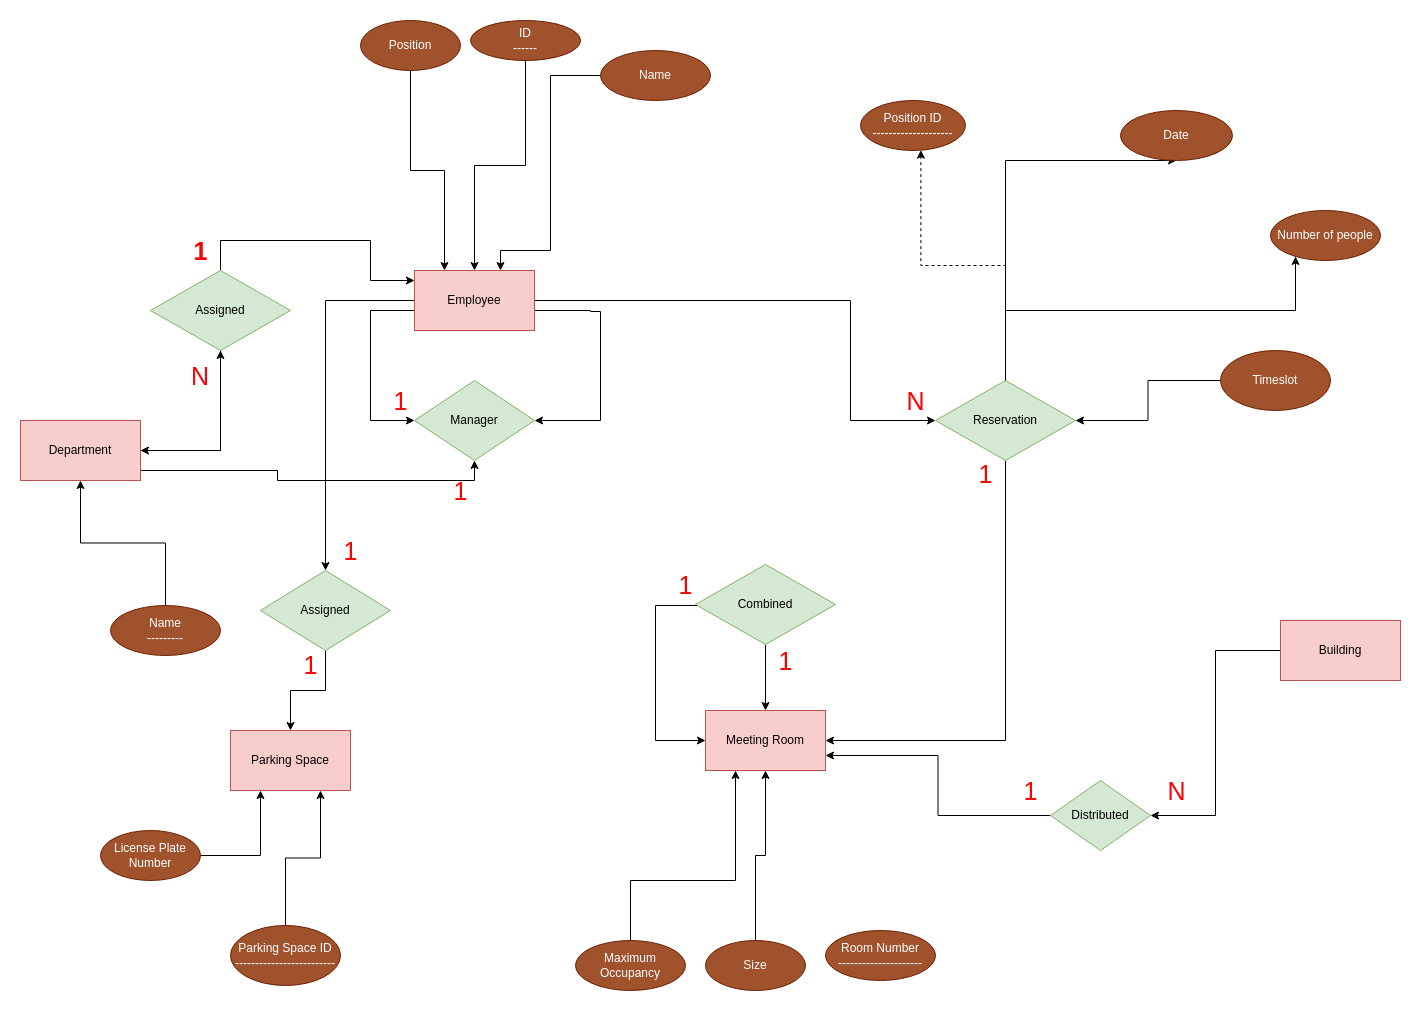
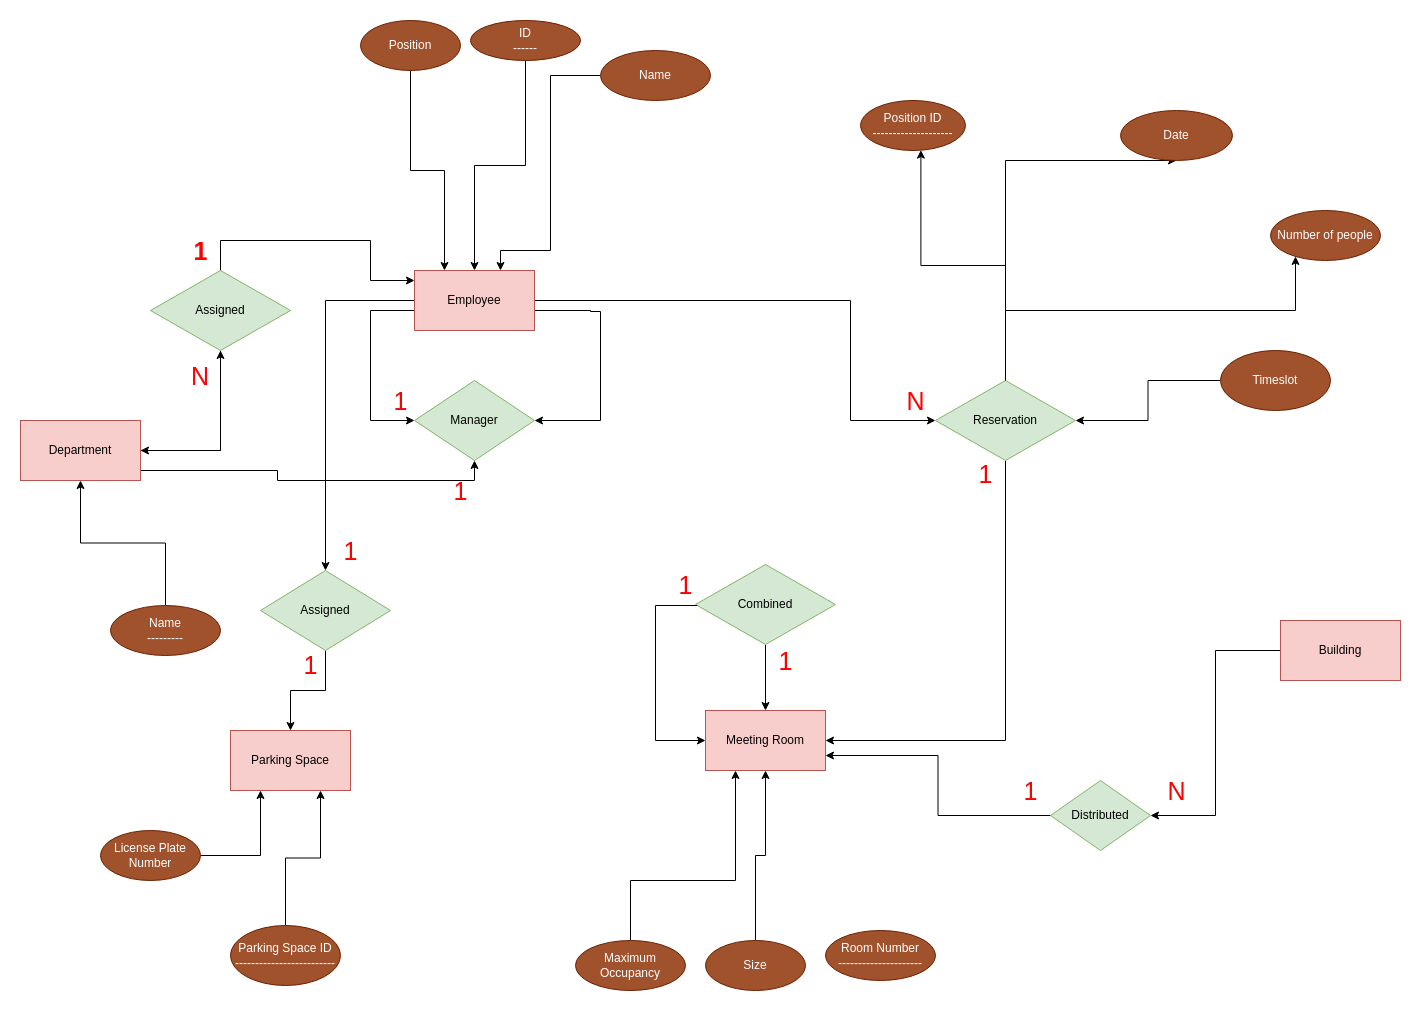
  <mxCell id="0" value="" />
  <mxCell id="1" parent="0" />
  <mxCell id="2" style="edgeStyle=orthogonalEdgeStyle;rounded=0;orthogonalLoop=1;jettySize=auto;html=1;entryX=0;entryY=0.5;entryDx=0;entryDy=0;" parent="1" source="6" target="21" edge="1"><mxGeometry relative="1" as="geometry"><Array as="points"><mxPoint x="370" y="310" /><mxPoint x="370" y="420" /></Array></mxGeometry></mxCell>
  <mxCell id="3" style="edgeStyle=orthogonalEdgeStyle;rounded=0;orthogonalLoop=1;jettySize=auto;html=1;entryX=1;entryY=0.5;entryDx=0;entryDy=0;" parent="1" source="6" target="21" edge="1"><mxGeometry relative="1" as="geometry"><mxPoint x="600" y="440" as="targetPoint" /><Array as="points"><mxPoint x="590" y="310" /><mxPoint x="590" y="311" /><mxPoint x="600" y="311" /><mxPoint x="600" y="420" /></Array></mxGeometry></mxCell>
  <mxCell id="4" style="edgeStyle=orthogonalEdgeStyle;rounded=0;orthogonalLoop=1;jettySize=auto;html=1;entryX=0;entryY=0.5;entryDx=0;entryDy=0;" parent="1" source="6" target="36" edge="1"><mxGeometry relative="1" as="geometry"><Array as="points"><mxPoint x="850" y="300" /><mxPoint x="850" y="420" /></Array></mxGeometry></mxCell>
  <mxCell id="5" style="edgeStyle=orthogonalEdgeStyle;rounded=0;orthogonalLoop=1;jettySize=auto;html=1;entryX=0.5;entryY=0;entryDx=0;entryDy=0;" parent="1" source="6" target="51" edge="1"><mxGeometry relative="1" as="geometry" /></mxCell>
  <mxCell id="6" value="Employee" style="rounded=0;whiteSpace=wrap;html=1;fillColor=#f8cecc;strokeColor=#b85450;" parent="1" vertex="1"><mxGeometry x="414" y="270" width="120" height="60" as="geometry" /></mxCell>
  <mxCell id="7" value="" style="edgeStyle=orthogonalEdgeStyle;rounded=0;orthogonalLoop=1;jettySize=auto;html=1;" parent="1" source="8" target="6" edge="1"><mxGeometry relative="1" as="geometry" /></mxCell>
  <mxCell id="8" value="ID&lt;div&gt;------&lt;/div&gt;" style="ellipse;whiteSpace=wrap;html=1;fillColor=#a0522d;fontColor=#ffffff;strokeColor=#6D1F00;" parent="1" vertex="1"><mxGeometry x="470" y="20" width="110" height="40" as="geometry" /></mxCell>
  <mxCell id="9" style="edgeStyle=orthogonalEdgeStyle;rounded=0;orthogonalLoop=1;jettySize=auto;html=1;" parent="1" source="10" target="6" edge="1"><mxGeometry relative="1" as="geometry"><Array as="points"><mxPoint x="550" y="75" /><mxPoint x="550" y="250" /><mxPoint x="500" y="250" /></Array></mxGeometry></mxCell>
  <mxCell id="10" value="Name" style="ellipse;whiteSpace=wrap;html=1;fillColor=#a0522d;fontColor=#ffffff;strokeColor=#6D1F00;" parent="1" vertex="1"><mxGeometry x="600" y="50" width="110" height="50" as="geometry" /></mxCell>
  <mxCell id="11" value="" style="edgeStyle=orthogonalEdgeStyle;rounded=0;orthogonalLoop=1;jettySize=auto;html=1;entryX=0.25;entryY=0;entryDx=0;entryDy=0;" parent="1" source="12" target="6" edge="1"><mxGeometry relative="1" as="geometry" /></mxCell>
  <mxCell id="12" value="Position" style="ellipse;whiteSpace=wrap;html=1;fillColor=#a0522d;fontColor=#ffffff;strokeColor=#6D1F00;" parent="1" vertex="1"><mxGeometry x="360" y="20" width="100" height="50" as="geometry" /></mxCell>
  <mxCell id="13" style="edgeStyle=orthogonalEdgeStyle;rounded=0;orthogonalLoop=1;jettySize=auto;html=1;entryX=0.5;entryY=1;entryDx=0;entryDy=0;" parent="1" source="15" target="20" edge="1"><mxGeometry relative="1" as="geometry" /></mxCell>
  <mxCell id="14" style="edgeStyle=orthogonalEdgeStyle;rounded=0;orthogonalLoop=1;jettySize=auto;html=1;entryX=0.5;entryY=1;entryDx=0;entryDy=0;" parent="1" source="15" target="21" edge="1"><mxGeometry relative="1" as="geometry"><Array as="points"><mxPoint x="277" y="470" /><mxPoint x="277" y="480" /><mxPoint x="474" y="480" /></Array></mxGeometry></mxCell>
  <mxCell id="15" value="Department" style="rounded=0;whiteSpace=wrap;html=1;fillColor=#f8cecc;strokeColor=#b85450;" parent="1" vertex="1"><mxGeometry x="20" y="420" width="120" height="60" as="geometry" /></mxCell>
  <mxCell id="16" value="" style="edgeStyle=orthogonalEdgeStyle;rounded=0;orthogonalLoop=1;jettySize=auto;html=1;" parent="1" source="17" target="15" edge="1"><mxGeometry relative="1" as="geometry" /></mxCell>
  <mxCell id="17" value="Name&lt;div&gt;---------&lt;/div&gt;" style="ellipse;whiteSpace=wrap;html=1;fillColor=#a0522d;fontColor=#ffffff;strokeColor=#6D1F00;" parent="1" vertex="1"><mxGeometry x="110" y="605" width="110" height="50" as="geometry" /></mxCell>
  <mxCell id="18" style="edgeStyle=orthogonalEdgeStyle;rounded=0;orthogonalLoop=1;jettySize=auto;html=1;" parent="1" source="20" target="15" edge="1"><mxGeometry relative="1" as="geometry"><Array as="points"><mxPoint x="220" y="450" /></Array></mxGeometry></mxCell>
  <mxCell id="19" style="edgeStyle=orthogonalEdgeStyle;rounded=0;orthogonalLoop=1;jettySize=auto;html=1;" parent="1" source="20" target="6" edge="1"><mxGeometry relative="1" as="geometry"><Array as="points"><mxPoint x="220" y="240" /><mxPoint x="370" y="240" /><mxPoint x="370" y="280" /></Array></mxGeometry></mxCell>
  <mxCell id="20" value="Assigned" style="rhombus;whiteSpace=wrap;html=1;fillColor=#d5e8d4;strokeColor=#82b366;" parent="1" vertex="1"><mxGeometry x="150" y="270" width="140" height="80" as="geometry" /></mxCell>
  <mxCell id="21" value="Manager" style="rhombus;whiteSpace=wrap;html=1;fillColor=#d5e8d4;strokeColor=#82b366;" parent="1" vertex="1"><mxGeometry x="414" y="380" width="120" height="80" as="geometry" /></mxCell>
  <mxCell id="22" value="Meeting Room" style="rounded=0;whiteSpace=wrap;html=1;fillColor=#f8cecc;strokeColor=#b85450;" parent="1" vertex="1"><mxGeometry x="705" y="710" width="120" height="60" as="geometry" /></mxCell>
  <mxCell id="23" value="Room Number&lt;div&gt;---------------------&lt;/div&gt;" style="ellipse;whiteSpace=wrap;html=1;fillColor=#a0522d;fontColor=#ffffff;strokeColor=#6D1F00;" parent="1" vertex="1"><mxGeometry x="825" y="930" width="110" height="50" as="geometry" /></mxCell>
  <mxCell id="24" style="edgeStyle=orthogonalEdgeStyle;rounded=0;orthogonalLoop=1;jettySize=auto;html=1;" parent="1" source="25" target="22" edge="1"><mxGeometry relative="1" as="geometry" /></mxCell>
  <mxCell id="25" value="Size" style="ellipse;whiteSpace=wrap;html=1;fillColor=#a0522d;fontColor=#ffffff;strokeColor=#6D1F00;" parent="1" vertex="1"><mxGeometry x="705" y="940" width="100" height="50" as="geometry" /></mxCell>
  <mxCell id="26" style="edgeStyle=orthogonalEdgeStyle;rounded=0;orthogonalLoop=1;jettySize=auto;html=1;entryX=0.25;entryY=1;entryDx=0;entryDy=0;" parent="1" source="27" target="22" edge="1"><mxGeometry relative="1" as="geometry"><mxPoint x="560" y="830" as="targetPoint" /><Array as="points"><mxPoint x="630" y="880" /><mxPoint x="735" y="880" /></Array></mxGeometry></mxCell>
  <mxCell id="27" value="Maximum Occupancy" style="ellipse;whiteSpace=wrap;html=1;fillColor=#a0522d;fontColor=#ffffff;strokeColor=#6D1F00;" parent="1" vertex="1"><mxGeometry x="575" y="940" width="110" height="50" as="geometry" /></mxCell>
  <mxCell id="28" style="edgeStyle=orthogonalEdgeStyle;rounded=0;orthogonalLoop=1;jettySize=auto;html=1;entryX=0.5;entryY=0;entryDx=0;entryDy=0;" parent="1" source="29" target="22" edge="1"><mxGeometry relative="1" as="geometry" /></mxCell>
  <mxCell id="29" value="Combined" style="rhombus;whiteSpace=wrap;html=1;fillColor=#d5e8d4;strokeColor=#82b366;" parent="1" vertex="1"><mxGeometry x="695" y="564" width="140" height="80" as="geometry" /></mxCell>
  <mxCell id="30" style="edgeStyle=orthogonalEdgeStyle;rounded=0;orthogonalLoop=1;jettySize=auto;html=1;" parent="1" source="29" target="22" edge="1"><mxGeometry relative="1" as="geometry"><Array as="points"><mxPoint x="655" y="605" /><mxPoint x="655" y="740" /></Array></mxGeometry></mxCell>
  <mxCell id="31" style="edgeStyle=orthogonalEdgeStyle;rounded=0;orthogonalLoop=1;jettySize=auto;html=1;entryX=1;entryY=0.5;entryDx=0;entryDy=0;" parent="1" source="32" target="42" edge="1"><mxGeometry relative="1" as="geometry" /></mxCell>
  <mxCell id="32" value="Building" style="rounded=0;whiteSpace=wrap;html=1;fillColor=#f8cecc;strokeColor=#b85450;" parent="1" vertex="1"><mxGeometry x="1280" y="620" width="120" height="60" as="geometry" /></mxCell>
  <mxCell id="33" style="edgeStyle=orthogonalEdgeStyle;rounded=0;orthogonalLoop=1;jettySize=auto;html=1;entryX=1;entryY=0.5;entryDx=0;entryDy=0;exitX=0.5;exitY=1;exitDx=0;exitDy=0;" parent="1" source="36" target="22" edge="1"><mxGeometry relative="1" as="geometry" /></mxCell>
  <mxCell id="34" style="edgeStyle=orthogonalEdgeStyle;rounded=0;orthogonalLoop=1;jettySize=auto;html=1;entryX=0.5;entryY=1;entryDx=0;entryDy=0;" parent="1" source="36" target="38" edge="1"><mxGeometry relative="1" as="geometry"><Array as="points"><mxPoint x="1005" y="160" /></Array></mxGeometry></mxCell>
  <mxCell id="35" style="edgeStyle=orthogonalEdgeStyle;rounded=0;orthogonalLoop=1;jettySize=auto;html=1;" parent="1" source="36" target="39" edge="1"><mxGeometry relative="1" as="geometry"><Array as="points"><mxPoint x="1005" y="310" /><mxPoint x="1295" y="310" /></Array></mxGeometry></mxCell>
  <mxCell id="36" value="Reservation" style="rhombus;whiteSpace=wrap;html=1;fillColor=#d5e8d4;strokeColor=#82b366;" parent="1" vertex="1"><mxGeometry x="935" y="380" width="140" height="80" as="geometry" /></mxCell>
  <mxCell id="37" value="Position ID&lt;div&gt;--------------------&lt;/div&gt;" style="ellipse;whiteSpace=wrap;html=1;fillColor=#a0522d;fontColor=#ffffff;strokeColor=#6D1F00;" parent="1" vertex="1"><mxGeometry x="860" y="100" width="105" height="50" as="geometry" /></mxCell>
  <mxCell id="38" value="Date" style="ellipse;whiteSpace=wrap;html=1;fillColor=#a0522d;fontColor=#ffffff;strokeColor=#6D1F00;" parent="1" vertex="1"><mxGeometry x="1120" y="110" width="112" height="50" as="geometry" /></mxCell>
  <mxCell id="39" value="Number of people" style="ellipse;whiteSpace=wrap;html=1;fillColor=#a0522d;fontColor=#ffffff;strokeColor=#6D1F00;" parent="1" vertex="1"><mxGeometry x="1270" y="210" width="110" height="50" as="geometry" /></mxCell>
- <mxCell id="40" style="edgeStyle=orthogonalEdgeStyle;rounded=0;orthogonalLoop=1;jettySize=auto;html=1;entryX=0.575;entryY=0.992;entryDx=0;entryDy=0;entryPerimeter=0;dashed=1;" parent="1" source="36" target="37" edge="1"><mxGeometry relative="1" as="geometry" /></mxCell>
+ <mxCell id="40" style="edgeStyle=orthogonalEdgeStyle;rounded=0;orthogonalLoop=1;jettySize=auto;html=1;entryX=0.575;entryY=0.992;entryDx=0;entryDy=0;entryPerimeter=0;" parent="1" source="36" target="37" edge="1"><mxGeometry relative="1" as="geometry" /></mxCell>
  <mxCell id="41" style="edgeStyle=orthogonalEdgeStyle;rounded=0;orthogonalLoop=1;jettySize=auto;html=1;entryX=1;entryY=0.75;entryDx=0;entryDy=0;" parent="1" source="42" target="22" edge="1"><mxGeometry relative="1" as="geometry" /></mxCell>
  <mxCell id="42" value="Distributed" style="rhombus;whiteSpace=wrap;html=1;fillColor=#d5e8d4;strokeColor=#82b366;" parent="1" vertex="1"><mxGeometry x="1050" y="780" width="100" height="70" as="geometry" /></mxCell>
  <mxCell id="43" value="Parking Space" style="rounded=0;whiteSpace=wrap;html=1;fillColor=#f8cecc;strokeColor=#b85450;" parent="1" vertex="1"><mxGeometry x="230" y="730" width="120" height="60" as="geometry" /></mxCell>
  <mxCell id="44" style="edgeStyle=orthogonalEdgeStyle;rounded=0;orthogonalLoop=1;jettySize=auto;html=1;entryX=0.75;entryY=1;entryDx=0;entryDy=0;" parent="1" source="45" target="43" edge="1"><mxGeometry relative="1" as="geometry" /></mxCell>
  <mxCell id="45" value="Parking Space ID&lt;div&gt;-------------------------&lt;/div&gt;" style="ellipse;whiteSpace=wrap;html=1;fillColor=#a0522d;fontColor=#ffffff;strokeColor=#6D1F00;" parent="1" vertex="1"><mxGeometry x="230" y="925" width="110" height="60" as="geometry" /></mxCell>
  <mxCell id="46" style="edgeStyle=orthogonalEdgeStyle;rounded=0;orthogonalLoop=1;jettySize=auto;html=1;entryX=0.25;entryY=1;entryDx=0;entryDy=0;" parent="1" source="47" target="43" edge="1"><mxGeometry relative="1" as="geometry" /></mxCell>
  <mxCell id="47" value="License Plate Number" style="ellipse;whiteSpace=wrap;html=1;fillColor=#a0522d;fontColor=#ffffff;strokeColor=#6D1F00;" parent="1" vertex="1"><mxGeometry x="100" y="830" width="100" height="50" as="geometry" /></mxCell>
  <mxCell id="48" style="edgeStyle=orthogonalEdgeStyle;rounded=0;orthogonalLoop=1;jettySize=auto;html=1;entryX=1;entryY=0.5;entryDx=0;entryDy=0;" parent="1" source="49" target="36" edge="1"><mxGeometry relative="1" as="geometry" /></mxCell>
  <mxCell id="49" value="Timeslot" style="ellipse;whiteSpace=wrap;html=1;fillColor=#a0522d;fontColor=#ffffff;strokeColor=#6D1F00;" parent="1" vertex="1"><mxGeometry x="1220" y="350" width="110" height="60" as="geometry" /></mxCell>
  <mxCell id="50" style="edgeStyle=orthogonalEdgeStyle;rounded=0;orthogonalLoop=1;jettySize=auto;html=1;entryX=0.5;entryY=0;entryDx=0;entryDy=0;" parent="1" source="51" target="43" edge="1"><mxGeometry relative="1" as="geometry" /></mxCell>
  <mxCell id="51" value="Assigned" style="rhombus;whiteSpace=wrap;html=1;fillColor=#d5e8d4;strokeColor=#82b366;" parent="1" vertex="1"><mxGeometry x="260" y="570" width="130" height="80" as="geometry" /></mxCell>
  <mxCell id="52" value="&lt;b style=&quot;font-size: 25px;&quot;&gt;&lt;font color=&quot;#ff0000&quot; style=&quot;font-size: 25px;&quot;&gt;1&lt;/font&gt;&lt;/b&gt;" style="text;html=1;align=center;verticalAlign=middle;resizable=0;points=[];autosize=1;strokeColor=none;fillColor=none;fontSize=25;" parent="1" vertex="1"><mxGeometry x="180" y="230" width="40" height="40" as="geometry" /></mxCell>
  <mxCell id="53" value="&lt;font color=&quot;#ff0008&quot; style=&quot;font-size: 25px;&quot;&gt;N&lt;/font&gt;" style="text;html=1;align=center;verticalAlign=middle;whiteSpace=wrap;rounded=0;" parent="1" vertex="1"><mxGeometry x="170" y="360" width="60" height="30" as="geometry" /></mxCell>
  <mxCell id="54" value="&lt;font color=&quot;#ff0000&quot; style=&quot;font-size: 25px;&quot;&gt;1&lt;/font&gt;" style="text;html=1;align=center;verticalAlign=middle;resizable=0;points=[];autosize=1;strokeColor=none;fillColor=none;" parent="1" vertex="1"><mxGeometry x="330" y="530" width="40" height="40" as="geometry" /></mxCell>
  <mxCell id="55" value="&lt;font color=&quot;#ff0000&quot; style=&quot;font-size: 25px;&quot;&gt;N&lt;/font&gt;" style="text;html=1;align=center;verticalAlign=middle;resizable=0;points=[];autosize=1;strokeColor=none;fillColor=none;" parent="1" vertex="1"><mxGeometry x="1156" y="770" width="40" height="40" as="geometry" /></mxCell>
  <mxCell id="56" value="&lt;font color=&quot;#ff0000&quot; style=&quot;font-size: 25px;&quot;&gt;1&lt;/font&gt;" style="text;html=1;align=center;verticalAlign=middle;resizable=0;points=[];autosize=1;strokeColor=none;fillColor=none;" parent="1" vertex="1"><mxGeometry x="1010" y="770" width="40" height="40" as="geometry" /></mxCell>
  <mxCell id="57" value="&lt;font color=&quot;#ff0000&quot; style=&quot;font-size: 25px;&quot;&gt;1&lt;/font&gt;" style="text;html=1;align=center;verticalAlign=middle;resizable=0;points=[];autosize=1;strokeColor=none;fillColor=none;" parent="1" vertex="1"><mxGeometry x="290" y="644" width="40" height="40" as="geometry" /></mxCell>
  <mxCell id="58" value="&lt;font color=&quot;#ff0000&quot; style=&quot;font-size: 25px;&quot;&gt;1&lt;/font&gt;" style="text;html=1;align=center;verticalAlign=middle;resizable=0;points=[];autosize=1;strokeColor=none;fillColor=none;" parent="1" vertex="1"><mxGeometry x="965" y="453" width="40" height="40" as="geometry" /></mxCell>
  <mxCell id="59" value="&lt;font color=&quot;#ff0000&quot; style=&quot;font-size: 25px;&quot;&gt;N&lt;/font&gt;" style="text;html=1;align=center;verticalAlign=middle;resizable=0;points=[];autosize=1;strokeColor=none;fillColor=none;" parent="1" vertex="1"><mxGeometry x="895" y="380" width="40" height="40" as="geometry" /></mxCell>
  <mxCell id="60" value="&lt;font color=&quot;#ff0000&quot; style=&quot;font-size: 25px;&quot;&gt;1&lt;/font&gt;" style="text;html=1;align=center;verticalAlign=middle;resizable=0;points=[];autosize=1;strokeColor=none;fillColor=none;" parent="1" vertex="1"><mxGeometry x="665" y="564" width="40" height="40" as="geometry" /></mxCell>
  <mxCell id="61" value="&lt;font color=&quot;#ff0000&quot; style=&quot;font-size: 25px;&quot;&gt;1&lt;/font&gt;" style="text;html=1;align=center;verticalAlign=middle;resizable=0;points=[];autosize=1;strokeColor=none;fillColor=none;" parent="1" vertex="1"><mxGeometry x="765" y="640" width="40" height="40" as="geometry" /></mxCell>
  <mxCell id="62" value="&lt;font color=&quot;#ff0000&quot; style=&quot;font-size: 25px;&quot;&gt;1&lt;/font&gt;" style="text;html=1;align=center;verticalAlign=middle;resizable=0;points=[];autosize=1;strokeColor=none;fillColor=none;" parent="1" vertex="1"><mxGeometry x="440" y="470" width="40" height="40" as="geometry" /></mxCell>
  <mxCell id="63" value="&lt;font color=&quot;#ff0000&quot; style=&quot;font-size: 25px;&quot;&gt;1&lt;/font&gt;" style="text;html=1;align=center;verticalAlign=middle;resizable=0;points=[];autosize=1;strokeColor=none;fillColor=none;" parent="1" vertex="1"><mxGeometry x="380" y="380" width="40" height="40" as="geometry" /></mxCell>
